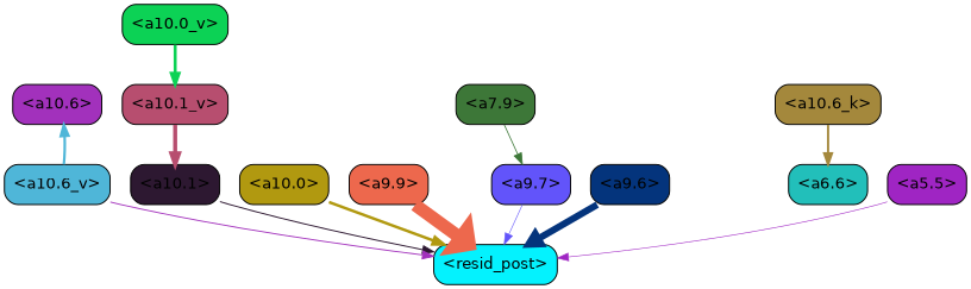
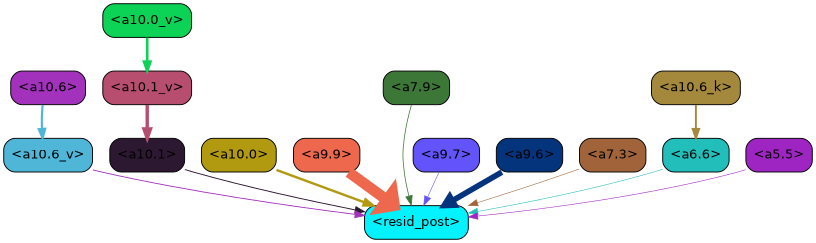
  strict digraph {
    splines=true
    node [color=black fontname=Helvetica shape=box style="filled, rounded"]
    edge [penwidth=0.6]
    "<a10.6>" [fillcolor="#a231bc"]
    "<resid_post>" [fillcolor="#04f2fe"]
    "<a10.1>" [fillcolor="#2d1831"]
    "<a10.0>" [fillcolor="#b19910"]
    "<a9.9>" [fillcolor="#ed684d"]
    "<a9.7>" [fillcolor="#6254fa"]
    "<a9.6>" [fillcolor="#04347c"]
    "<a7.9>" [fillcolor="#3d7738"]
+   "<a7.3>" [fillcolor="#a1643a"]
    "<a6.6>" [fillcolor="#22bfba"]
    "<a5.5>" [fillcolor="#9f25c3"]
    "<a10.6_k>" [fillcolor="#a4883c"]
    "<a10.6_v>" [fillcolor="#4fb6d8"]
    "<a10.1_v>" [fillcolor="#b74e6f"]
    "<a10.0_v>" [fillcolor="#0cd255"]
    "<a10.1>" -> "<resid_post>" [color="#2d1831" penwidth=1.0084514617919922]
    "<a10.0>" -> "<resid_post>" [color="#b19910" penwidth=2.5814952850341797]
    "<a9.9>" -> "<resid_post>" [color="#ed684d" penwidth=11.610888481140137]
    "<a9.7>" -> "<resid_post>" [color="#6254fa"]
    "<a9.6>" -> "<resid_post>" [color="#04347c" penwidth=6.121421813964844]
-   "<a7.9>" -> "<a9.7>" [color="#3d7738" penwidth=0.8109169006347656]
+   "<a7.9>" -> "<resid_post>" [color="#3d7738" penwidth=0.8109169006347656]
+   "<a7.3>" -> "<resid_post>" [color="#a1643a"]
+   "<a6.6>" -> "<resid_post>" [color="#22bfba"]
    "<a5.5>" -> "<resid_post>" [color="#9f25c3"]
    "<a10.6_k>" -> "<a6.6>" [color="#a4883c" penwidth=2.0319366455078125]
-   "<a10.6_v>" -> "<a10.6>" [color="#4fb6d8" penwidth=2.290935516357422]
+   "<a10.6>" -> "<a10.6_v>" [color="#4fb6d8" penwidth=2.290935516357422]
    "<a10.6_v>" -> "<resid_post>" [color="#a231bc" penwidth=0.9498605728149414]
    "<a10.1_v>" -> "<a10.1>" [color="#b74e6f" penwidth=3.6398468017578125]
    "<a10.0_v>" -> "<a10.1_v>" [color="#0cd255" penwidth=2.7666168212890625]
  }
